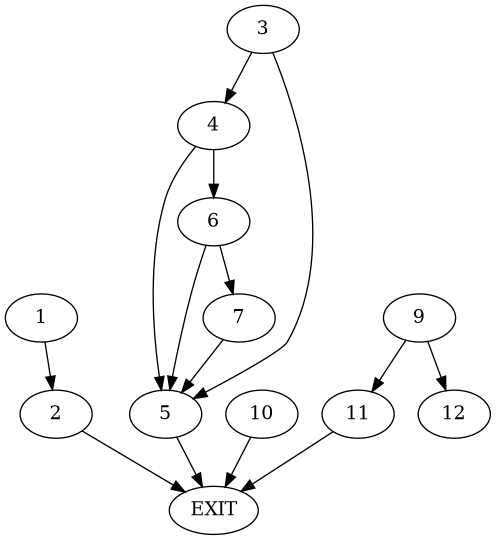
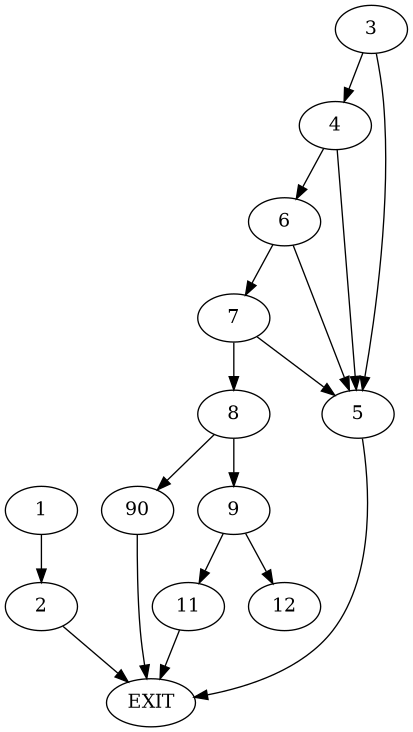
  digraph {
    1
    2
    n3 [label=EXIT]
    3
    4
    5
    6
    7
+   8
    9
-   10
+   10 [label=90]
    11
    12
    1 -> 2
    2 -> n3
    3 -> 4
    3 -> 5
    4 -> 5
    4 -> 6
    5 -> n3
    6 -> 5
    6 -> 7
    7 -> 5
+   7 -> 8
+   8 -> 9
+   8 -> 10
    9 -> 11
    9 -> 12
    10 -> n3
    11 -> n3
  }
